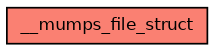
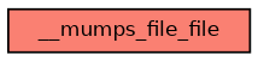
  digraph {
    rankdir=LR
-   n1 [color=black fillcolor=salmon fontname=Helvetica fontsize=10 height=0.2 label=__mumps_file_struct shape=record style=filled width=0.4]
+   n1 [color=black fillcolor=salmon fontname=Helvetica fontsize=10 height=0.2 label=__mumps_file_file shape=record style=filled width=0.4]
  }
